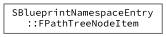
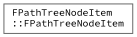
  digraph {
    rankdir=LR
    fontname="Source Code Pro"
-   n1 [color=grey40 fillcolor=white fontname="Source Code Pro" fontsize=10 height=0.2 label="SBlueprintNamespaceEntry\l::FPathTreeNodeItem" shape=box style=filled width=0.4]
+   n1 [color=grey40 fillcolor=white fontname="Source Code Pro" fontsize=10 height=0.2 label="FPathTreeNodeItem\l::FPathTreeNodeItem" shape=box style=filled width=0.4]
  }
